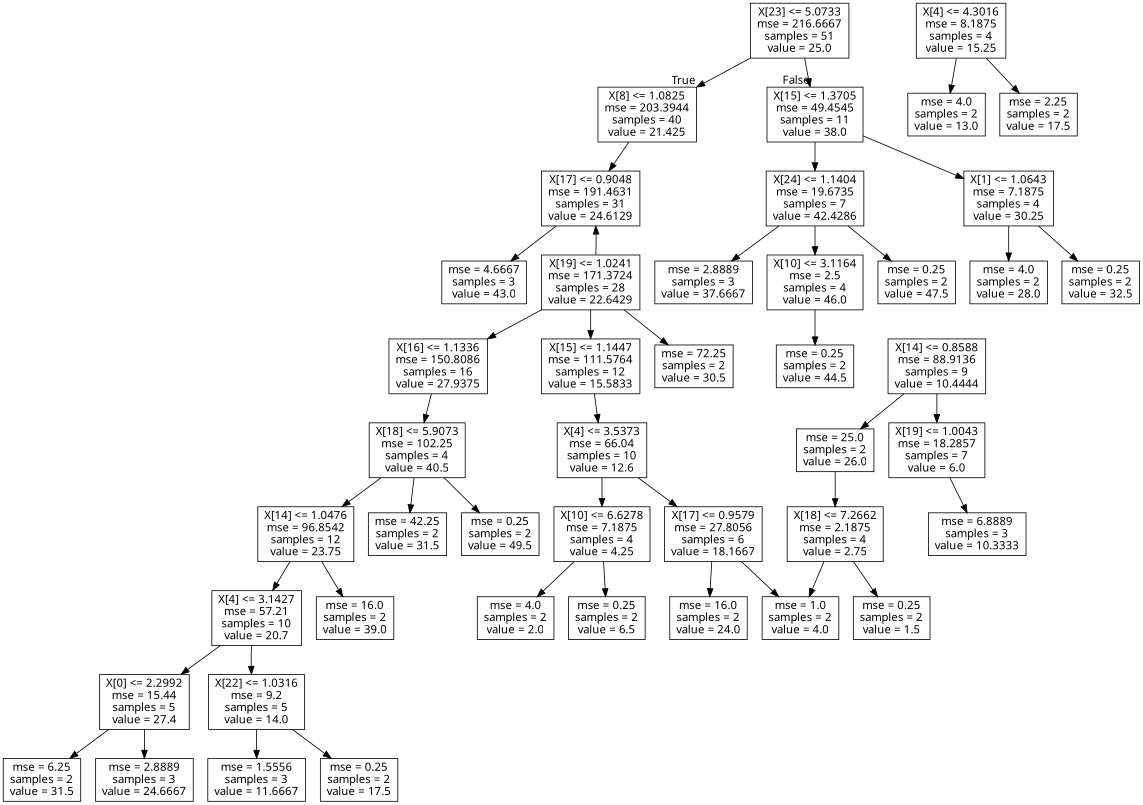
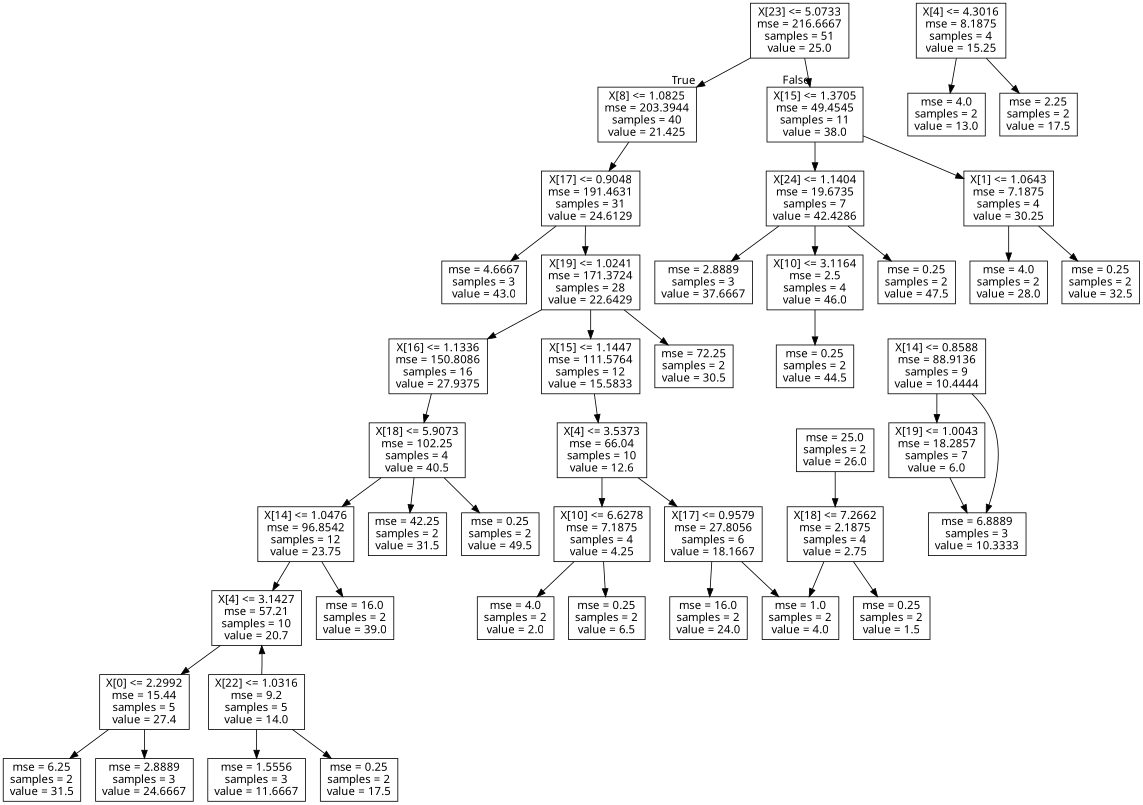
  digraph {
    fontname="Noto Sans"
    node [fontname="Noto Sans" shape=box]
    edge [fontname="Noto Sans"]
    n1 [label="X[23] <= 5.0733\nmse = 216.6667\nsamples = 51\nvalue = 25.0"]
    n2 [label="X[8] <= 1.0825\nmse = 203.3944\nsamples = 40\nvalue = 21.425"]
    n3 [label="X[15] <= 1.3705\nmse = 49.4545\nsamples = 11\nvalue = 38.0"]
    n4 [label="X[17] <= 0.9048\nmse = 191.4631\nsamples = 31\nvalue = 24.6129"]
    n5 [label="X[24] <= 1.1404\nmse = 19.6735\nsamples = 7\nvalue = 42.4286"]
    n6 [label="X[1] <= 1.0643\nmse = 7.1875\nsamples = 4\nvalue = 30.25"]
    n7 [label="mse = 4.6667\nsamples = 3\nvalue = 43.0"]
    n8 [label="X[19] <= 1.0241\nmse = 171.3724\nsamples = 28\nvalue = 22.6429"]
    n9 [label="X[14] <= 0.8588\nmse = 88.9136\nsamples = 9\nvalue = 10.4444"]
    n10 [label="mse = 25.0\nsamples = 2\nvalue = 26.0"]
    n11 [label="X[19] <= 1.0043\nmse = 18.2857\nsamples = 7\nvalue = 6.0"]
    n12 [label="X[16] <= 1.1336\nmse = 150.8086\nsamples = 16\nvalue = 27.9375"]
    n13 [label="X[15] <= 1.1447\nmse = 111.5764\nsamples = 12\nvalue = 15.5833"]
    n14 [label="mse = 72.25\nsamples = 2\nvalue = 30.5"]
    n15 [label="X[18] <= 5.9073\nmse = 102.25\nsamples = 4\nvalue = 40.5"]
    n16 [label="X[4] <= 3.5373\nmse = 66.04\nsamples = 10\nvalue = 12.6"]
    n17 [label="X[14] <= 1.0476\nmse = 96.8542\nsamples = 12\nvalue = 23.75"]
    n18 [label="X[4] <= 3.1427\nmse = 57.21\nsamples = 10\nvalue = 20.7"]
    n19 [label="mse = 16.0\nsamples = 2\nvalue = 39.0"]
    n20 [label="mse = 42.25\nsamples = 2\nvalue = 31.5"]
    n21 [label="mse = 0.25\nsamples = 2\nvalue = 49.5"]
    n22 [label="X[0] <= 2.2992\nmse = 15.44\nsamples = 5\nvalue = 27.4"]
    n23 [label="X[22] <= 1.0316\nmse = 9.2\nsamples = 5\nvalue = 14.0"]
    n24 [label="mse = 6.25\nsamples = 2\nvalue = 31.5"]
    n25 [label="mse = 2.8889\nsamples = 3\nvalue = 24.6667"]
    n26 [label="mse = 1.5556\nsamples = 3\nvalue = 11.6667"]
    n27 [label="mse = 0.25\nsamples = 2\nvalue = 17.5"]
    n28 [label="X[10] <= 6.6278\nmse = 7.1875\nsamples = 4\nvalue = 4.25"]
    n29 [label="X[17] <= 0.9579\nmse = 27.8056\nsamples = 6\nvalue = 18.1667"]
    n30 [label="mse = 4.0\nsamples = 2\nvalue = 2.0"]
    n31 [label="mse = 0.25\nsamples = 2\nvalue = 6.5"]
    n32 [label="mse = 16.0\nsamples = 2\nvalue = 24.0"]
    n33 [label="mse = 1.0\nsamples = 2\nvalue = 4.0"]
    n34 [label="X[4] <= 4.3016\nmse = 8.1875\nsamples = 4\nvalue = 15.25"]
    n35 [label="mse = 4.0\nsamples = 2\nvalue = 13.0"]
    n36 [label="mse = 2.25\nsamples = 2\nvalue = 17.5"]
    n37 [label="X[18] <= 7.2662\nmse = 2.1875\nsamples = 4\nvalue = 2.75"]
    n38 [label="mse = 6.8889\nsamples = 3\nvalue = 10.3333"]
    n39 [label="mse = 0.25\nsamples = 2\nvalue = 1.5"]
    n40 [label="mse = 2.8889\nsamples = 3\nvalue = 37.6667"]
    n41 [label="X[10] <= 3.1164\nmse = 2.5\nsamples = 4\nvalue = 46.0"]
    n42 [label="mse = 0.25\nsamples = 2\nvalue = 47.5"]
    n43 [label="mse = 4.0\nsamples = 2\nvalue = 28.0"]
    n44 [label="mse = 0.25\nsamples = 2\nvalue = 32.5"]
    n45 [label="mse = 0.25\nsamples = 2\nvalue = 44.5"]
    n1 -> n2 [headlabel=True labelangle=45 labeldistance=2.5]
    n1 -> n3 [headlabel=False labelangle=-45 labeldistance=2.5]
    n2 -> n4
    n3 -> n5
    n3 -> n6
    n4 -> n7
-   n8 -> n4
+   n4 -> n8
    n5 -> n40
    n5 -> n41
    n5 -> n42
    n6 -> n43
    n6 -> n44
    n8 -> n12
    n8 -> n13
    n8 -> n14
-   n9 -> n10
+   n9 -> n38
    n9 -> n11
    n10 -> n37
    n11 -> n38
    n12 -> n15
    n13 -> n16
    n15 -> n17
    n15 -> n20
    n15 -> n21
    n16 -> n28
    n16 -> n29
    n17 -> n18
    n17 -> n19
    n18 -> n22
-   n18 -> n23
+   n23 -> n18
    n22 -> n24
    n22 -> n25
    n23 -> n26
    n23 -> n27
    n28 -> n30
    n28 -> n31
    n29 -> n32
    n29 -> n33
    n34 -> n35
    n34 -> n36
    n37 -> n33
    n37 -> n39
    n41 -> n45
  }
